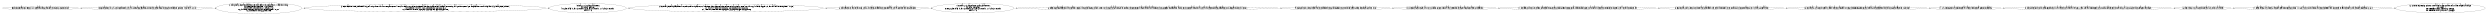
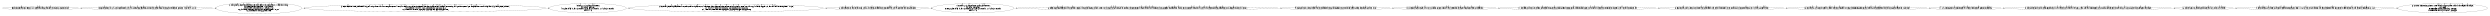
  digraph {
    rankdir=LR
    n1 [label="Environmental DNA (eDNA) 12S metabarcoding Illumina MiSeq NGS PCR Protocol"]
    n2 [label="1. PCR reactions for 12S were performed with a two-step amplification protocol for each sample using the MiFish_U primers (Miya et al., 2015)."]
    n3 [label="2. The primary PCR amplifications were carried out in triplicate 20 μl reactions using:\n2 µl gDNA extract template (1:10 dilution)\n10 µl Hotstar MasterMix (2X) (Qiagen, USA)\n0.8 µl of each untagged forward and reverse primer (10 µM)\n7.2 µl molecular biology grade water"]
    n4 [label="3. PCR reactions were performed in 8-well strip tubes with a no template control (NTC) for each group of environmental sample triplicates and artificial community as a positive control per amplification round using the 12S primary PCR primers:\n12S MiFish_U (forward): GTC GGT AAA ACT CGT GCC AGC\n12S MiFish_U (reverse): CAT AGT GGG GTA TCT AAT CCC AGT TTG"]
    n5 [label="4. Primary 12S cycling parameters:\n95 °C for 5 minutes\n40 cycles of 95 °C for 15 seconds, 55 °C for 30 seconds, 72 °C for 30 seconds\nHeld at 4 °C"]
    n6 [label="5. Secondary PCR amplifications are conducted in triplicate 20 μl reactions using same reaction master mix as primary PCR, but with 0.8 µl of each tagged 12S forward and reverse primer (10 µM):\n12S (forward): NNN XXX XXX GTC GGT AAA ACT CGT GCC AGC\n12S (reverse): NNN XXX XXX CAT AGT GGG GTA TCT AAT CCC AGT TTG"]
    n7 [label="6. The reaction is carried through with 2 µl of each purified environmental as well as positive and NTC samples."]
    n8 [label="7. Secondary 12S tagged PCR cycling parameters:\n95 °C for 5 minutes\nTwenty cycles of 95 °C for 15 seconds, 57 °C for 30 seconds, 72 °C for 30 seconds\nHeld at 4 °C"]
    n9 [label="8. After PCR amplification of the marker region, the pooled PCR products were run through an agarose gel to confirm the presence of target bands and absence of non-specific amplification across environmental samples as well as the absence of amplification in no-template controls (NTCs)."]
    n10 [label="9. PCR products were purified and size selected using the Agencourt AMPure XP bead system (Beckman Coulter, USA)."]
    n11 [label="10. A second agarose gel was run to confirm primer removal and retention of target amplicons after purification."]
    n12 [label="11. Purified products were then quantified using Quant-It Picogreen dsDNA Assay (Life Technologies) on an fmax Molecular Devices Fluorometer with a Qubit dsDNA HS kit."]
    n13 [label="12. Equimolar pools were constructed and quantified with Qubit dsDNA HS kit to confirm pool concentration prior to library preparation."]
    n14 [label="13. One library was constructed for each location sampled in using the KAPA HyperPrep and Library Quantification kits following manufacturer’s protocol."]
    n15 [label="14. 12S rRNA gene was sequenced at Stanford Functional Genomics Facility."]
    n16 [label="15. The pooled product for each genetic locus was loaded on a standard MiSeq v2 flow cell and sequenced in a 2x250bp paired end format using a v2 500-cycle MiSeq reagent cartridge."]
-   n17 [label="16. The MiSeq run was performed and 20% PhiX was added."]
+   n17 [label="16. The MiSeq run paired performed and 20% PhiX was added."]
    n18 [label="17. Base calling was done by Illumina Real Time Analysis (RTA) v1.18.54 and output of RTA was demultiplexed and converted to FastQ format with Illumina Bcl2fastq v2.18.0."]
    n19 [label="18. Custom sequencing primers were added to appropriate wells of the reagent cartridge:\n12S rRNA\nFK NEXTflex Library barcode 6: CTTGTA\nMB NEXTflex Library barcode 4: GCCAAT"]
    n1 -> n2
    n2 -> n3
    n3 -> n4
    n4 -> n5
    n5 -> n6
    n6 -> n7
    n7 -> n8
    n8 -> n9
    n9 -> n10
    n10 -> n11
    n11 -> n12
    n12 -> n13
    n13 -> n14
    n14 -> n15
    n15 -> n16
    n16 -> n17
    n17 -> n18
    n18 -> n19
  }
